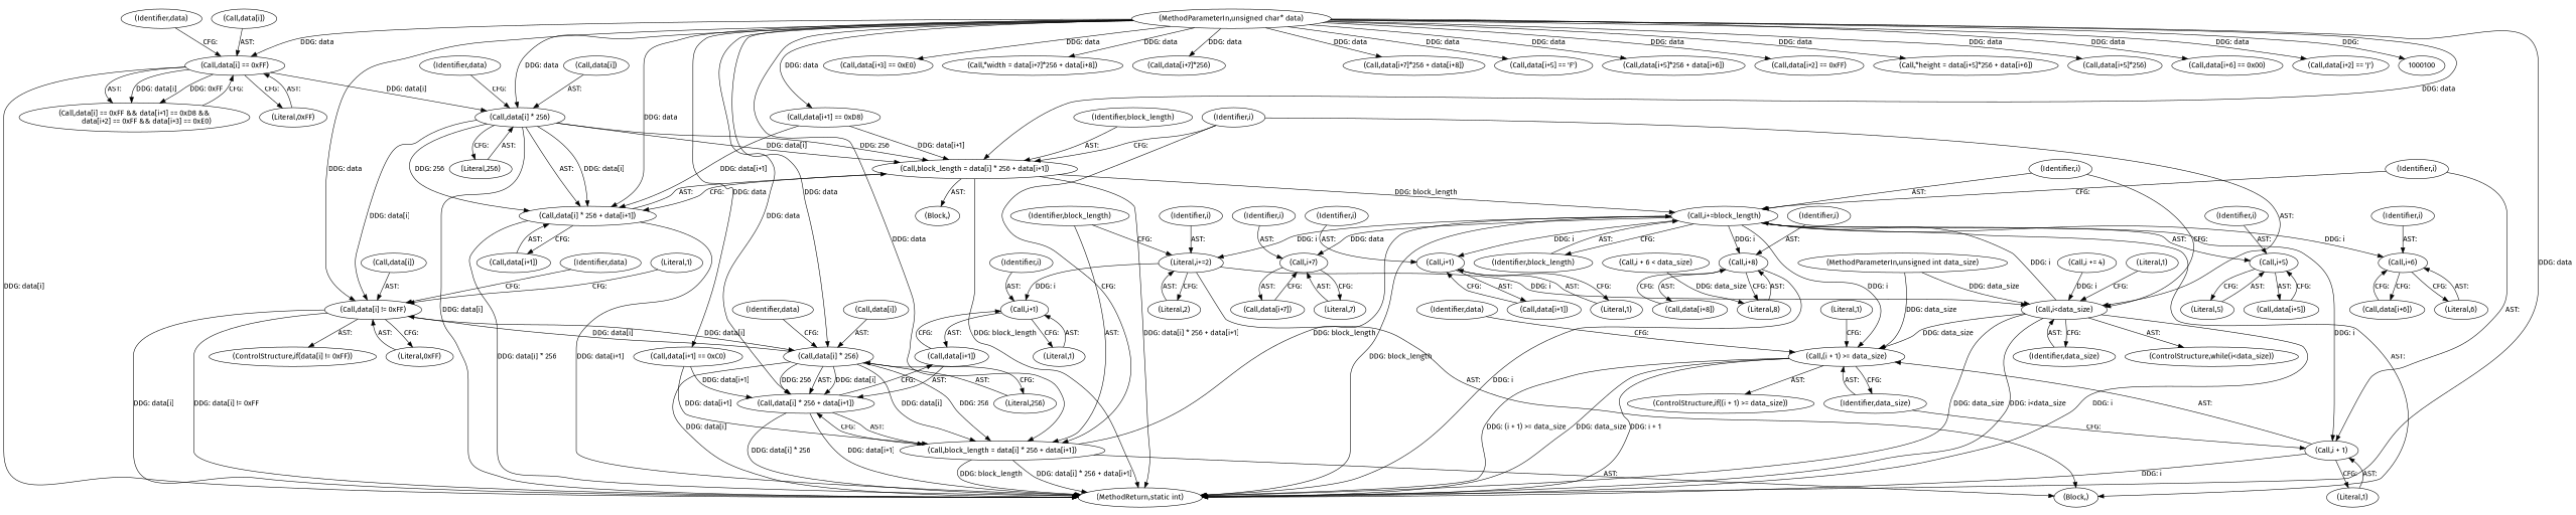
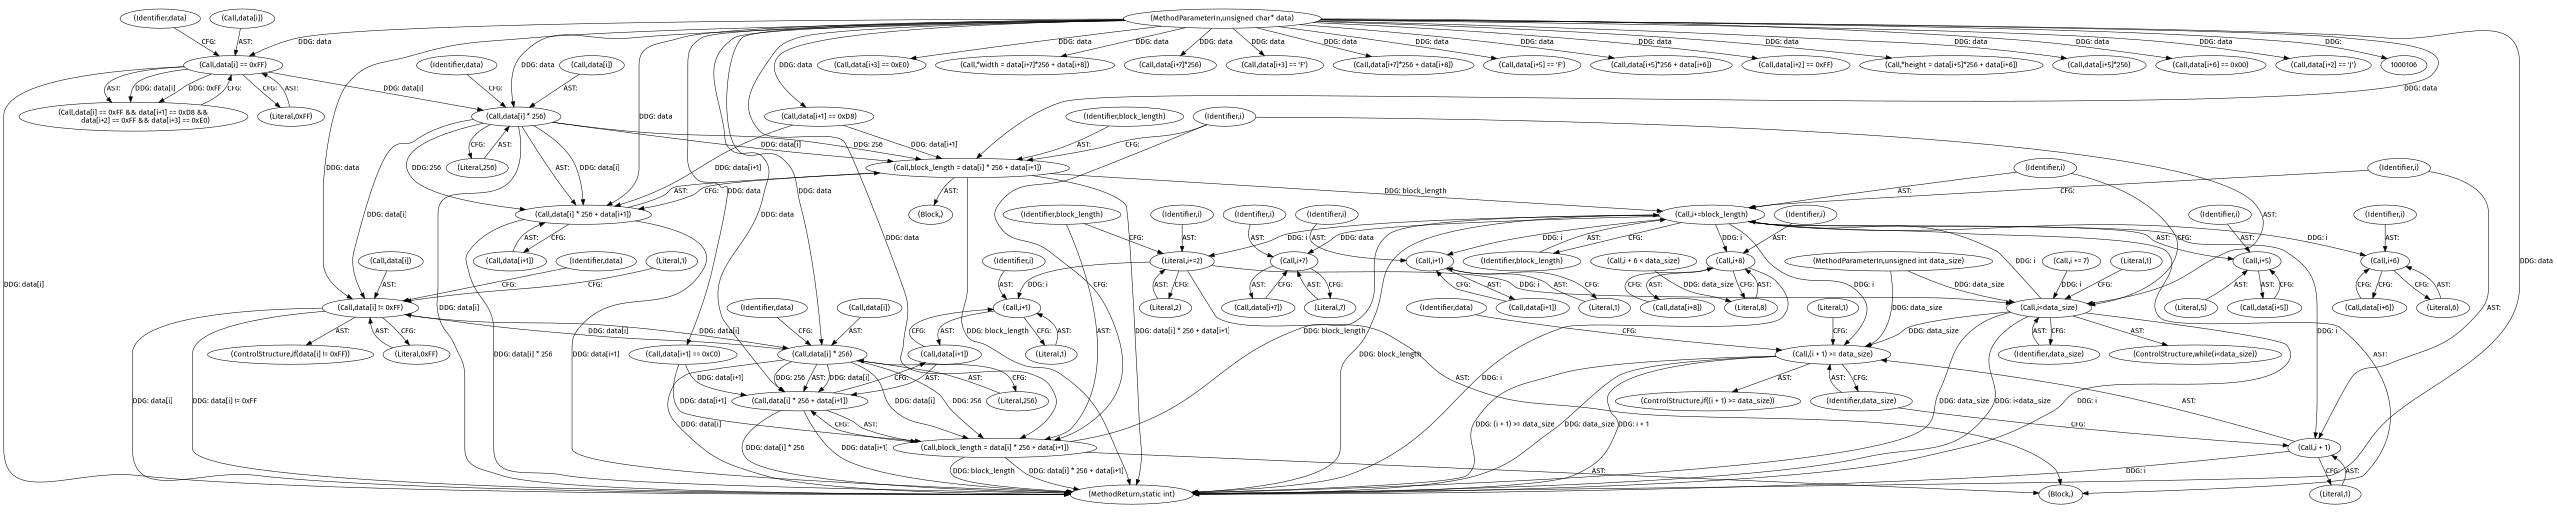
  digraph {
    fontname="Fira Sans"
    node [fontname="Fira Sans"]
    edge [fontname="Fira Sans"]
    n1 [label="(Call,data[i] * 256)"]
    n2 [label="(Call,block_length = data[i] * 256 + data[i+1])"]
    n3 [label="(Call,data[i] * 256 + data[i+1])"]
    n4 [label="(Call,data[i] != 0xFF)"]
    n5 [label="(MethodReturn,static int)"]
    n6 [label="(Literal,256)"]
    n7 [label="(Call,i+=block_length)"]
    n8 [label="(Block,)"]
    n9 [label="(Call,data[i+1])"]
    n10 [label="(Call,data[i] * 256)"]
    n11 [label="(Literal,0xFF)"]
    n12 [label="(ControlStructure,if(data[i] != 0xFF))"]
    n13 [label="(Call,data[i] == 0xFF)"]
    n14 [label="(Call,data[i] == 0xFF && data[i+1] == 0xD8 &&\n            data[i+2] == 0xFF && data[i+3] == 0xE0)"]
    n15 [label="(Literal,0xFF)"]
    n16 [label="(MethodParameterIn,unsigned char* data)"]
    n17 [label="(Call,block_length = data[i] * 256 + data[i+1])"]
    n18 [label="(Call,data[i] * 256 + data[i+1])"]
    n19 [label="(Call,data[i+3] == 0xE0)"]
    n20 [label="(Call,*width = data[i+7]*256 + data[i+8])"]
    n21 [label="(Call,data[i+1] == 0xD8)"]
    n22 [label="(Call,data[i+7]*256)"]
+   n23 [label="(Call,data[i+3] == 'F')"]
    n24 [label="(Call,data[i+7]*256 + data[i+8])"]
    n25 [label="(Call,data[i+5] == 'F')"]
    n26 [label="(Call,data[i+5]*256 + data[i+6])"]
    n27 [label="(Call,data[i+2] == 0xFF)"]
    n28 [label="(Call,*height = data[i+5]*256 + data[i+6])"]
    n29 [label="(Call,data[i+1] == 0xC0)"]
    n30 [label="(Call,data[i+5]*256)"]
    n31 [label="(Call,data[i+6] == 0x00)"]
    n32 [label="(Call,data[i+2] == 'J')"]
-   1000100
+   1000100 [label=1000106]
    n34 [label="(Literal,256)"]
    n35 [label="(Block,)"]
    n36 [label="(Call,data[i+1])"]
    n37 [label="(Call,(i + 1) >= data_size)"]
    n38 [label="(Call,i + 1)"]
    n39 [label="(Call,i+1)"]
    n40 [label="(Call,i+5)"]
    n41 [label="(Call,i+6)"]
    n42 [label="(Call,i+7)"]
    n43 [label="(Call,i+8)"]
    n44 [label="(Literal,i+=2)"]
    n45 [label="(Identifier,block_length)"]
    n46 [label="(Identifier,data_size)"]
    n47 [label="(ControlStructure,if((i + 1) >= data_size))"]
    n48 [label="(Literal,1)"]
    n49 [label="(Literal,1)"]
    n50 [label="(Call,data[i+1])"]
    n51 [label="(Literal,5)"]
    n52 [label="(Call,data[i+5])"]
    n53 [label="(Literal,6)"]
    n54 [label="(Call,data[i+6])"]
    n55 [label="(Call,data[i+7])"]
    n56 [label="(Literal,7)"]
    n57 [label="(Literal,8)"]
    n58 [label="(Call,data[i+8])"]
    n59 [label="(Call,i<data_size)"]
    n60 [label="(Call,i+1)"]
    n61 [label="(Literal,2)"]
    n62 [label="(Identifier,data_size)"]
    n63 [label="(ControlStructure,while(i<data_size))"]
    n64 [label="(Literal,1)"]
    n65 [label="(Literal,1)"]
    n66 [label="(Call,data[i])"]
    n67 [label="(Call,data[i])"]
    n68 [label="(Call,i + 6 < data_size)"]
    n69 [label="(Identifier,i)"]
    n70 [label="(Identifier,i)"]
    n71 [label="(Identifier,i)"]
    n72 [label="(Identifier,i)"]
    n73 [label="(Identifier,i)"]
-   n74 [label="(Call,i += 4)"]
+   n74 [label="(Call,i += 7)"]
    n75 [label="(Identifier,i)"]
    n76 [label="(Identifier,data)"]
    n77 [label="(Identifier,i)"]
    n78 [label="(Identifier,block_length)"]
    n79 [label="(Identifier,i)"]
    n80 [label="(Identifier,data)"]
    n81 [label="(Literal,1)"]
    n82 [label="(Identifier,data)"]
    n83 [label="(Identifier,i)"]
    n84 [label="(Identifier,data)"]
    n85 [label="(Literal,1)"]
    n86 [label="(Identifier,data)"]
    n87 [label="(MethodParameterIn,unsigned int data_size)"]
    n88 [label="(Identifier,i)"]
    n89 [label="(Call,data[i])"]
    n90 [label="(Identifier,block_length)"]
    n91 [label="(Call,data[i])"]
    n1 -> n2 [label="DDG: data[i]"]
    n1 -> n2 [label="DDG: 256"]
    n1 -> n3 [label="AST: "]
    n1 -> n3 [label="DDG: data[i]"]
    n1 -> n3 [label="DDG: 256"]
    n1 -> n4 [label="DDG: data[i]"]
    n1 -> n5 [label="DDG: data[i]"]
    n1 -> n6 [label="CFG: "]
    n2 -> n3 [label="CFG: "]
    n2 -> n5 [label="DDG: data[i] * 256 + data[i+1]"]
    n2 -> n5 [label="DDG: block_length"]
    n2 -> n7 [label="DDG: block_length"]
    n2 -> n8 [label="AST: "]
    n3 -> n2 [label="AST: "]
    n3 -> n5 [label="DDG: data[i] * 256"]
    n3 -> n5 [label="DDG: data[i+1]"]
    n3 -> n9 [label="CFG: "]
    n4 -> n5 [label="DDG: data[i] != 0xFF"]
    n4 -> n5 [label="DDG: data[i]"]
    n4 -> n10 [label="DDG: data[i]"]
    n4 -> n11 [label="CFG: "]
    n4 -> n12 [label="AST: "]
    n6 -> n1 [label="AST: "]
    n7 -> n5 [label="DDG: block_length"]
    n7 -> n35 [label="AST: "]
    n7 -> n37 [label="DDG: i"]
    n7 -> n38 [label="DDG: i"]
    n7 -> n39 [label="DDG: i"]
    n7 -> n40 [label="AST: "]
    n7 -> n41 [label="DDG: i"]
    n7 -> n42 [label="DDG: data"]
    n7 -> n43 [label="DDG: i"]
    n7 -> n44 [label="DDG: i"]
    n7 -> n45 [label="CFG: "]
    n9 -> n3 [label="AST: "]
    n10 -> n4 [label="DDG: data[i]"]
    n10 -> n5 [label="DDG: data[i]"]
    n10 -> n17 [label="DDG: data[i]"]
    n10 -> n17 [label="DDG: 256"]
    n10 -> n18 [label="AST: "]
    n10 -> n18 [label="DDG: data[i]"]
    n10 -> n18 [label="DDG: 256"]
    n10 -> n34 [label="CFG: "]
    n11 -> n4 [label="AST: "]
    n13 -> n1 [label="DDG: data[i]"]
    n13 -> n5 [label="DDG: data[i]"]
    n13 -> n14 [label="AST: "]
    n13 -> n14 [label="DDG: data[i]"]
    n13 -> n14 [label="DDG: 0xFF"]
    n13 -> n15 [label="CFG: "]
    n14 -> n13 [label="CFG: "]
    n15 -> n13 [label="AST: "]
    n16 -> n1 [label="DDG: data"]
    n16 -> n2 [label="DDG: data"]
    n16 -> n3 [label="DDG: data"]
    n16 -> n4 [label="DDG: data"]
    n16 -> n5 [label="DDG: data"]
    n16 -> n10 [label="DDG: data"]
    n16 -> n13 [label="DDG: data"]
    n16 -> n17 [label="DDG: data"]
    n16 -> n18 [label="DDG: data"]
    n16 -> n19 [label="DDG: data"]
    n16 -> n20 [label="DDG: data"]
    n16 -> n21 [label="DDG: data"]
    n16 -> n22 [label="DDG: data"]
+   n16 -> n23 [label="DDG: data"]
    n16 -> n24 [label="DDG: data"]
    n16 -> n25 [label="DDG: data"]
    n16 -> n26 [label="DDG: data"]
    n16 -> n27 [label="DDG: data"]
    n16 -> n28 [label="DDG: data"]
    n16 -> n29 [label="DDG: data"]
    n16 -> n30 [label="DDG: data"]
    n16 -> n31 [label="DDG: data"]
    n16 -> n32 [label="DDG: data"]
    n16 -> 1000100 [label="DDG: "]
    n17 -> n5 [label="DDG: data[i] * 256 + data[i+1]"]
    n17 -> n5 [label="DDG: block_length"]
    n17 -> n7 [label="DDG: block_length"]
    n17 -> n18 [label="CFG: "]
    n17 -> n35 [label="AST: "]
    n18 -> n5 [label="DDG: data[i] * 256"]
    n18 -> n5 [label="DDG: data[i+1]"]
    n18 -> n17 [label="AST: "]
    n18 -> n36 [label="CFG: "]
    n21 -> n2 [label="DDG: data[i+1]"]
    n21 -> n3 [label="DDG: data[i+1]"]
    n29 -> n17 [label="DDG: data[i+1]"]
    n29 -> n18 [label="DDG: data[i+1]"]
    n34 -> n10 [label="AST: "]
    n36 -> n18 [label="AST: "]
    n36 -> n60 [label="CFG: "]
    n37 -> n5 [label="DDG: i + 1"]
    n37 -> n5 [label="DDG: (i + 1) >= data_size"]
    n37 -> n5 [label="DDG: data_size"]
    n37 -> n46 [label="CFG: "]
    n37 -> n47 [label="AST: "]
    n38 -> n5 [label="DDG: i"]
    n38 -> n37 [label="AST: "]
    n38 -> n48 [label="CFG: "]
    n39 -> n49 [label="CFG: "]
    n39 -> n50 [label="AST: "]
-   n40 -> n51 [label="CFG: "]
    n40 -> n52 [label="AST: "]
    n41 -> n53 [label="CFG: "]
    n41 -> n54 [label="CFG: "]
    n42 -> n55 [label="AST: "]
    n42 -> n56 [label="CFG: "]
    n43 -> n5 [label="DDG: i"]
    n43 -> n57 [label="CFG: "]
    n43 -> n58 [label="AST: "]
    n44 -> n35 [label="AST: "]
    n44 -> n59 [label="DDG: i"]
    n44 -> n60 [label="DDG: i"]
    n44 -> n61 [label="CFG: "]
    n45 -> n7 [label="AST: "]
    n46 -> n37 [label="AST: "]
    n46 -> n38 [label="CFG: "]
    n48 -> n38 [label="AST: "]
    n49 -> n39 [label="AST: "]
    n50 -> n39 [label="CFG: "]
    n51 -> n40 [label="AST: "]
    n52 -> n40 [label="CFG: "]
    n53 -> n41 [label="AST: "]
    n54 -> n41 [label="CFG: "]
    n55 -> n42 [label="CFG: "]
    n56 -> n42 [label="AST: "]
    n57 -> n43 [label="AST: "]
    n58 -> n43 [label="CFG: "]
    n59 -> n5 [label="DDG: data_size"]
    n59 -> n5 [label="DDG: i<data_size"]
    n59 -> n5 [label="DDG: i"]
    n59 -> n7 [label="DDG: i"]
    n59 -> n37 [label="DDG: data_size"]
    n59 -> n62 [label="CFG: "]
    n59 -> n63 [label="AST: "]
    n60 -> n36 [label="AST: "]
    n60 -> n64 [label="CFG: "]
    n61 -> n44 [label="AST: "]
    n62 -> n59 [label="AST: "]
    n64 -> n60 [label="AST: "]
    n65 -> n37 [label="CFG: "]
    n66 -> n1 [label="AST: "]
    n67 -> n10 [label="AST: "]
    n68 -> n57 [label="DDG: data_size"]
    n69 -> n40 [label="AST: "]
    n70 -> n39 [label="AST: "]
    n71 -> n41 [label="AST: "]
    n72 -> n44 [label="AST: "]
    n73 -> n7 [label="AST: "]
    n73 -> n59 [label="CFG: "]
    n74 -> n59 [label="DDG: i"]
    n75 -> n2 [label="CFG: "]
    n75 -> n17 [label="CFG: "]
    n75 -> n59 [label="AST: "]
    n76 -> n10 [label="CFG: "]
    n77 -> n42 [label="AST: "]
    n78 -> n17 [label="AST: "]
    n78 -> n44 [label="CFG: "]
    n79 -> n7 [label="CFG: "]
    n79 -> n38 [label="AST: "]
    n80 -> n4 [label="CFG: "]
    n81 -> n4 [label="CFG: "]
    n82 -> n13 [label="CFG: "]
    n83 -> n60 [label="AST: "]
    n84 -> n37 [label="CFG: "]
    n85 -> n59 [label="CFG: "]
    n86 -> n1 [label="CFG: "]
    n87 -> n37 [label="DDG: data_size"]
    n87 -> n59 [label="DDG: data_size"]
    n88 -> n43 [label="AST: "]
    n89 -> n13 [label="AST: "]
    n90 -> n2 [label="AST: "]
    n91 -> n4 [label="AST: "]
  }
